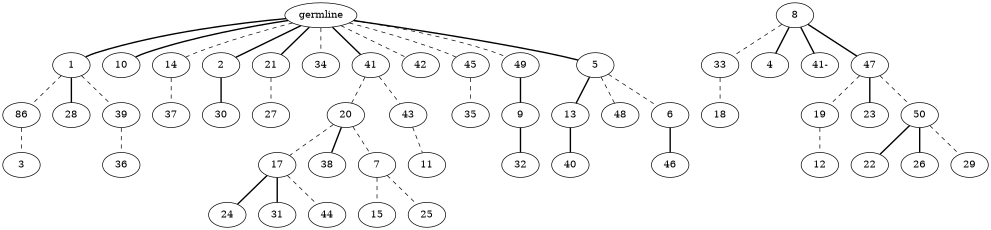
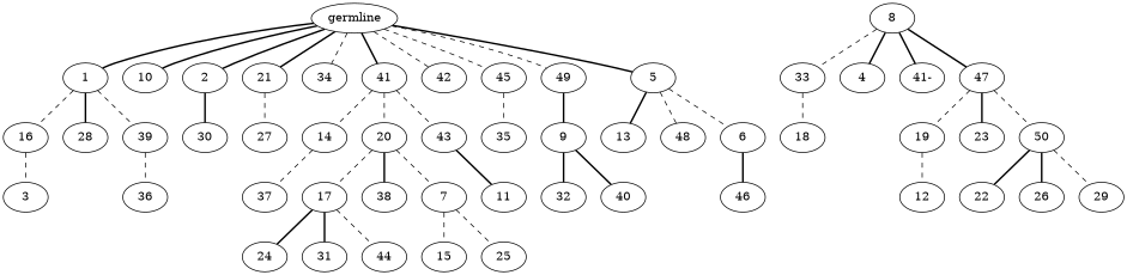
  graph {
    edge [style=dashed]
    n1 [label=germline]
    n2 [label=1]
    n3 [label=10]
    n4 [label=14]
    n5 [label=2]
    n6 [label=21]
    n7 [label=34]
    n8 [label=41]
    n9 [label=42]
    n10 [label=45]
    n11 [label=49]
    n12 [label=5]
-   n13 [label=86]
+   n13 [label=16]
    n14 [label=28]
    n15 [label=39]
    n16 [label=37]
    n17 [label=30]
    n18 [label=27]
    n19 [label=20]
    n20 [label=43]
    n21 [label=35]
    n22 [label=9]
    n23 [label=13]
    n24 [label=48]
    n25 [label=6]
    n26 [label=3]
    n27 [label=36]
    n28 [label=17]
    n29 [label=38]
    n30 [label=7]
    n31 [label=11]
    n32 [label=24]
    n33 [label=31]
    n34 [label=44]
    n35 [label=15]
    n36 [label=25]
    n37 [label=8]
    n38 [label=33]
    n39 [label=4]
    n40 [label="41-"]
    n41 [label=47]
    n42 [label=18]
    n43 [label=19]
    n44 [label=23]
    n45 [label=50]
    n46 [label=12]
    n47 [label=22]
    n48 [label=26]
    n49 [label=29]
    n50 [label=32]
    n51 [label=40]
    n52 [label=46]
    n1 -- n2 [style=bold]
    n1 -- n3 [style=bold]
-   n1 -- n4
+   n8 -- n4
    n1 -- n5 [style=bold]
    n1 -- n6 [style=bold]
    n1 -- n7
    n1 -- n8 [style=bold]
    n1 -- n9
    n1 -- n10
    n1 -- n11
    n1 -- n12 [style=bold]
    n2 -- n13
    n2 -- n14 [style=bold]
    n2 -- n15
    n4 -- n16
    n5 -- n17 [style=bold]
    n6 -- n18
    n8 -- n19
    n8 -- n20
    n10 -- n21
    n11 -- n22 [style=bold]
    n12 -- n23 [style=bold]
    n12 -- n24
    n12 -- n25
    n13 -- n26
    n15 -- n27
    n19 -- n28
    n19 -- n29 [style=bold]
    n19 -- n30
-   n20 -- n31
+   n20 -- n31 [style=bold]
    n22 -- n50 [style=bold]
-   n23 -- n51 [style=bold]
+   n22 -- n51 [style=bold]
    n25 -- n52 [style=bold]
    n28 -- n32 [style=bold]
    n28 -- n33 [style=bold]
    n28 -- n34
    n30 -- n35
    n30 -- n36
    n37 -- n38
    n37 -- n39 [style=bold]
    n37 -- n40 [style=bold]
    n37 -- n41 [style=bold]
    n38 -- n42
    n41 -- n43
    n41 -- n44 [style=bold]
    n41 -- n45
    n43 -- n46
    n45 -- n47 [style=bold]
    n45 -- n48 [style=bold]
    n45 -- n49
  }
